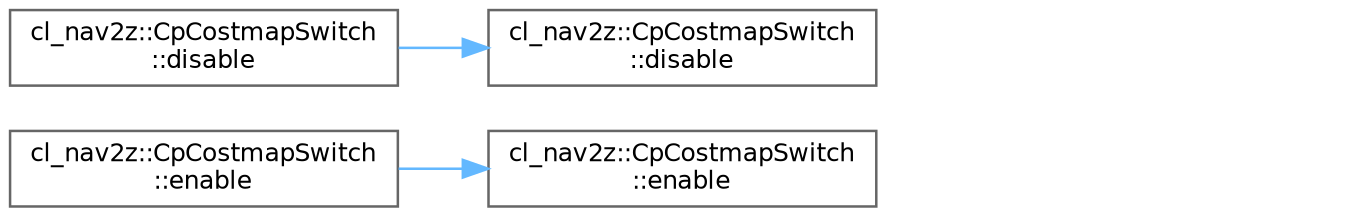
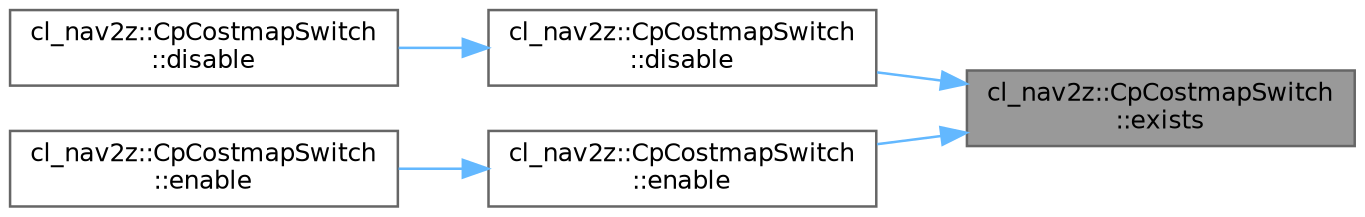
  digraph {
    rankdir=RL
    node [color=grey40 fillcolor=white fontname=Helvetica fontsize=10 shape=box style=filled]
    edge [color=steelblue1 dir=back fontname=Helvetica fontsize=10 labelfontname=Helvetica labelfontsize=10 style=solid]
+   n1 [color=gray40 fillcolor=grey60 fontcolor=black height=0.2 label="cl_nav2z::CpCostmapSwitch\l::exists" width=0.4]
    n2 [height=0.2 label="cl_nav2z::CpCostmapSwitch\l::disable" width=0.4]
    n3 [height=0.2 label="cl_nav2z::CpCostmapSwitch\l::enable" width=0.4]
    n4 [height=0.2 label="cl_nav2z::CpCostmapSwitch\l::disable" width=0.4]
    n5 [height=0.2 label="cl_nav2z::CpCostmapSwitch\l::enable" width=0.4]
+   n1 -> n2
+   n1 -> n3
    n2 -> n4
    n3 -> n5
  }
